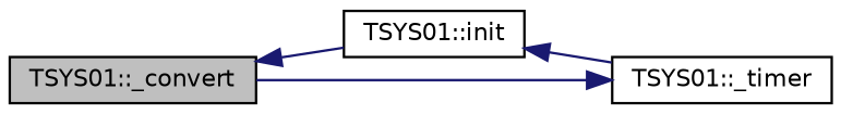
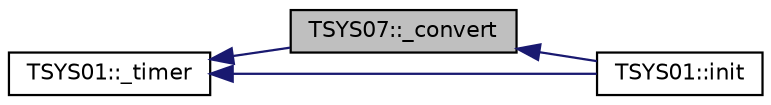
  digraph {
    rankdir=LR
    node [color=black fillcolor=white fontname=Helvetica fontsize=10 shape=record style=filled]
    edge [color=midnightblue dir=back fontname=Helvetica fontsize=10 labelfontname=Helvetica labelfontsize=10 style=solid]
-   n1 [fillcolor=grey75 fontcolor=black height=0.2 label="TSYS01::_convert" width=0.4]
+   n1 [fillcolor=grey75 fontcolor=black height=0.2 label="TSYS07::_convert" width=0.4]
    n2 [height=0.2 label="TSYS01::init" width=0.4]
    n3 [height=0.2 label="TSYS01::_timer" width=0.4]
    n1 -> n2
    n3 -> n1
-   n2 -> n3
+   n3 -> n2
  }
